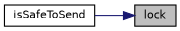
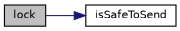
  digraph {
    rankdir=LR
    node [color=black fontname=Helvetica fontsize=10 shape=record style=filled]
    n1 [fillcolor=grey75 fontcolor=black height=0.2 label=lock width=0.4]
    n2 [fillcolor=white height=0.2 label=isSafeToSend width=0.4]
-   n2 -> n1 [color=midnightblue fontname=Helvetica fontsize=10 labelfontname=Helvetica labelfontsize=10 style=solid]
+   n1 -> n2 [color=midnightblue fontname=Helvetica fontsize=10 labelfontname=Helvetica labelfontsize=10 style=solid]
  }
